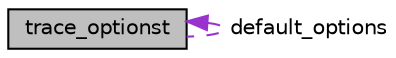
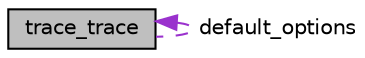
  digraph {
-   n1 [color=black fillcolor=grey75 fontcolor=black fontname=Helvetica fontsize=10 height=0.2 label=trace_optionst shape=record style=filled width=0.4]
+   n1 [color=black fillcolor=grey75 fontcolor=black fontname=Helvetica fontsize=10 height=0.2 label=trace_trace shape=record style=filled width=0.4]
    n1 -> n1 [color=darkorchid3 dir=back fontname=Helvetica fontsize=10 label=" default_options" labelfontname=Helvetica labelfontsize=10 style=dashed]
  }
